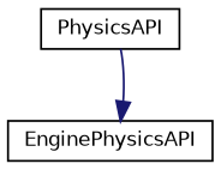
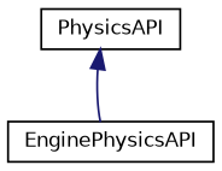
  digraph {
    rankdir=TB
    node [color=black fillcolor=white fontname=Helvetica fontsize=10 shape=record style=filled]
    n1 [height=0.2 label=PhysicsAPI width=0.4]
    n2 [height=0.2 label=EnginePhysicsAPI width=0.4]
-   n2 -> n1 [color=midnightblue dir=back fontname=Helvetica fontsize=10 labelfontname=Helvetica labelfontsize=10 style=solid]
+   n1 -> n2 [color=midnightblue dir=back fontname=Helvetica fontsize=10 labelfontname=Helvetica labelfontsize=10 style=solid]
  }
